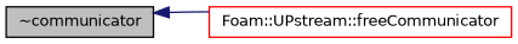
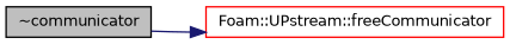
  digraph {
    rankdir=LR
    node [fontname=Helvetica fontsize=10 shape=record]
    n1 [color=black fillcolor=grey75 fontcolor=black height=0.2 label="~communicator" style=filled width=0.4]
    n2 [color=red height=0.2 label="Foam::UPstream::freeCommunicator" width=0.4]
-   n2 -> n1 [color=midnightblue fontname=Helvetica fontsize=10 labelfontname=Helvetica labelfontsize=10 style=solid]
+   n1 -> n2 [color=midnightblue fontname=Helvetica fontsize=10 labelfontname=Helvetica labelfontsize=10 style=solid]
  }
